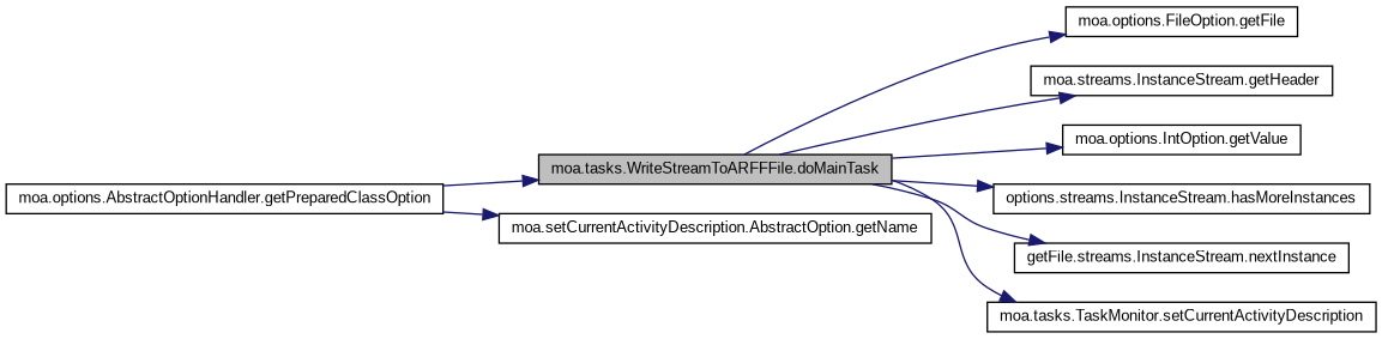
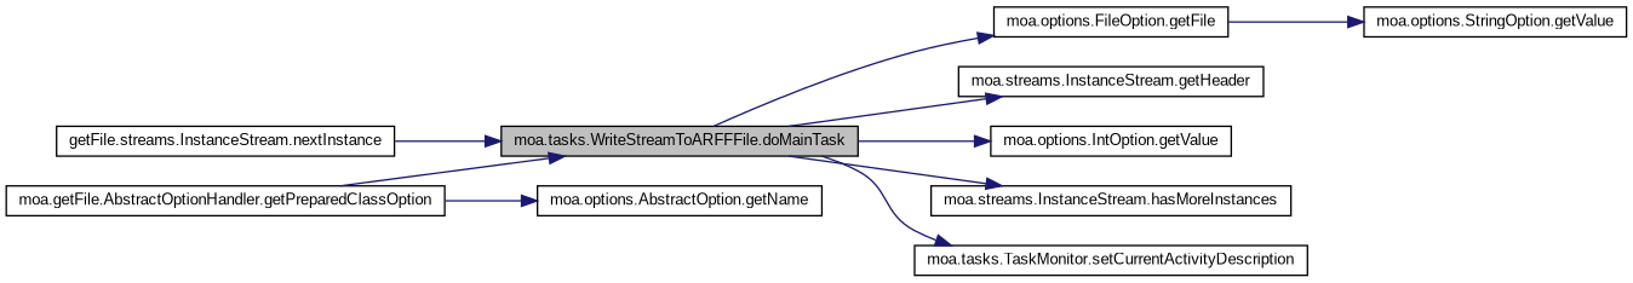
  digraph {
    fontname="Liberation Sans"
    rankdir=LR
    node [color=black fillcolor=white fontname="Liberation Sans" fontsize=10 shape=record style=filled]
    edge [color=midnightblue fontname="Liberation Sans" fontsize=10 labelfontname=Helvetica labelfontsize=10 style=solid]
    n1 [fillcolor=grey75 fontcolor=black height=0.2 label="moa.tasks.WriteStreamToARFFFile.doMainTask" width=0.4]
    n2 [height=0.2 label="moa.options.FileOption.getFile" width=0.4]
    n3 [height=0.2 label="moa.streams.InstanceStream.getHeader" width=0.4]
    n4 [height=0.2 label="moa.options.IntOption.getValue" width=0.4]
-   n5 [height=0.2 label="options.streams.InstanceStream.hasMoreInstances" width=0.4]
+   n5 [height=0.2 label="moa.streams.InstanceStream.hasMoreInstances" width=0.4]
    n6 [height=0.2 label="getFile.streams.InstanceStream.nextInstance" width=0.4]
    n7 [height=0.2 label="moa.tasks.TaskMonitor.setCurrentActivityDescription" width=0.4]
-   n9 [height=0.2 label="moa.options.AbstractOptionHandler.getPreparedClassOption" width=0.4]
-   n10 [height=0.2 label="moa.setCurrentActivityDescription.AbstractOption.getName" width=0.4]
+   n8 [height=0.2 label="moa.options.StringOption.getValue" width=0.4]
+   n9 [height=0.2 label="moa.getFile.AbstractOptionHandler.getPreparedClassOption" width=0.4]
+   n10 [height=0.2 label="moa.options.AbstractOption.getName" width=0.4]
    n1 -> n2
    n1 -> n3
    n1 -> n4
    n1 -> n5
-   n1 -> n6
+   n6 -> n1
    n1 -> n7
+   n2 -> n8
    n9 -> n1
    n9 -> n10
  }
